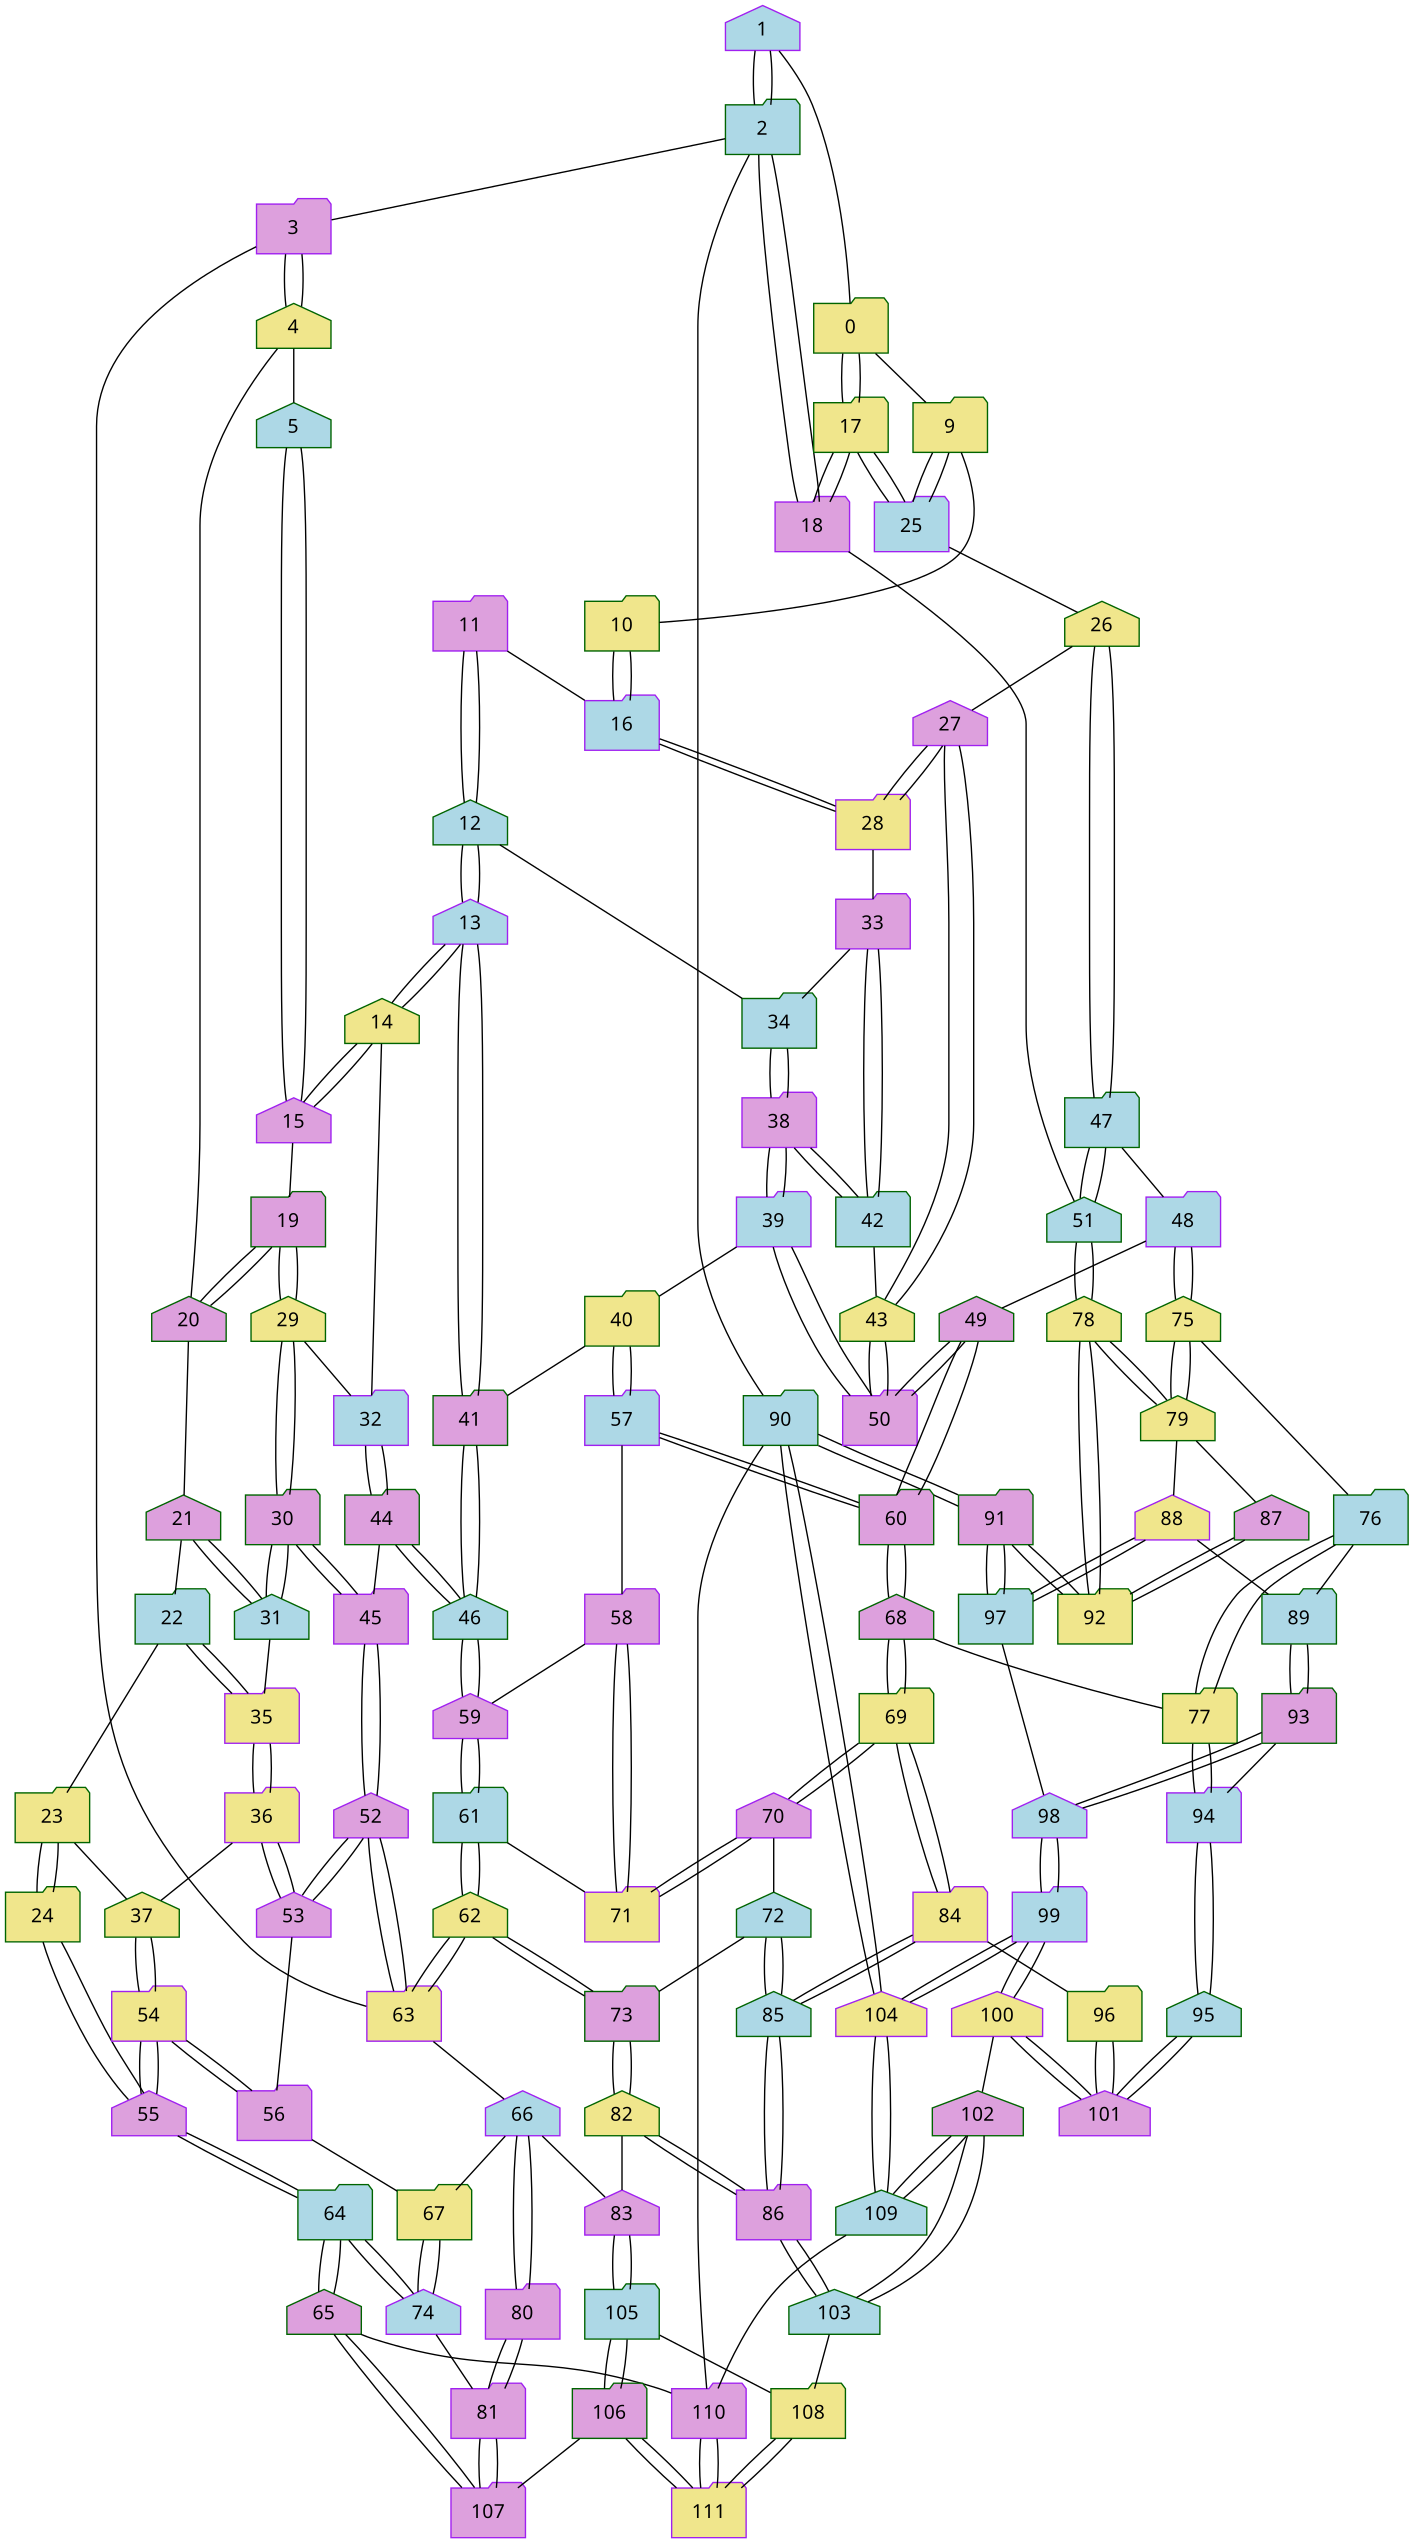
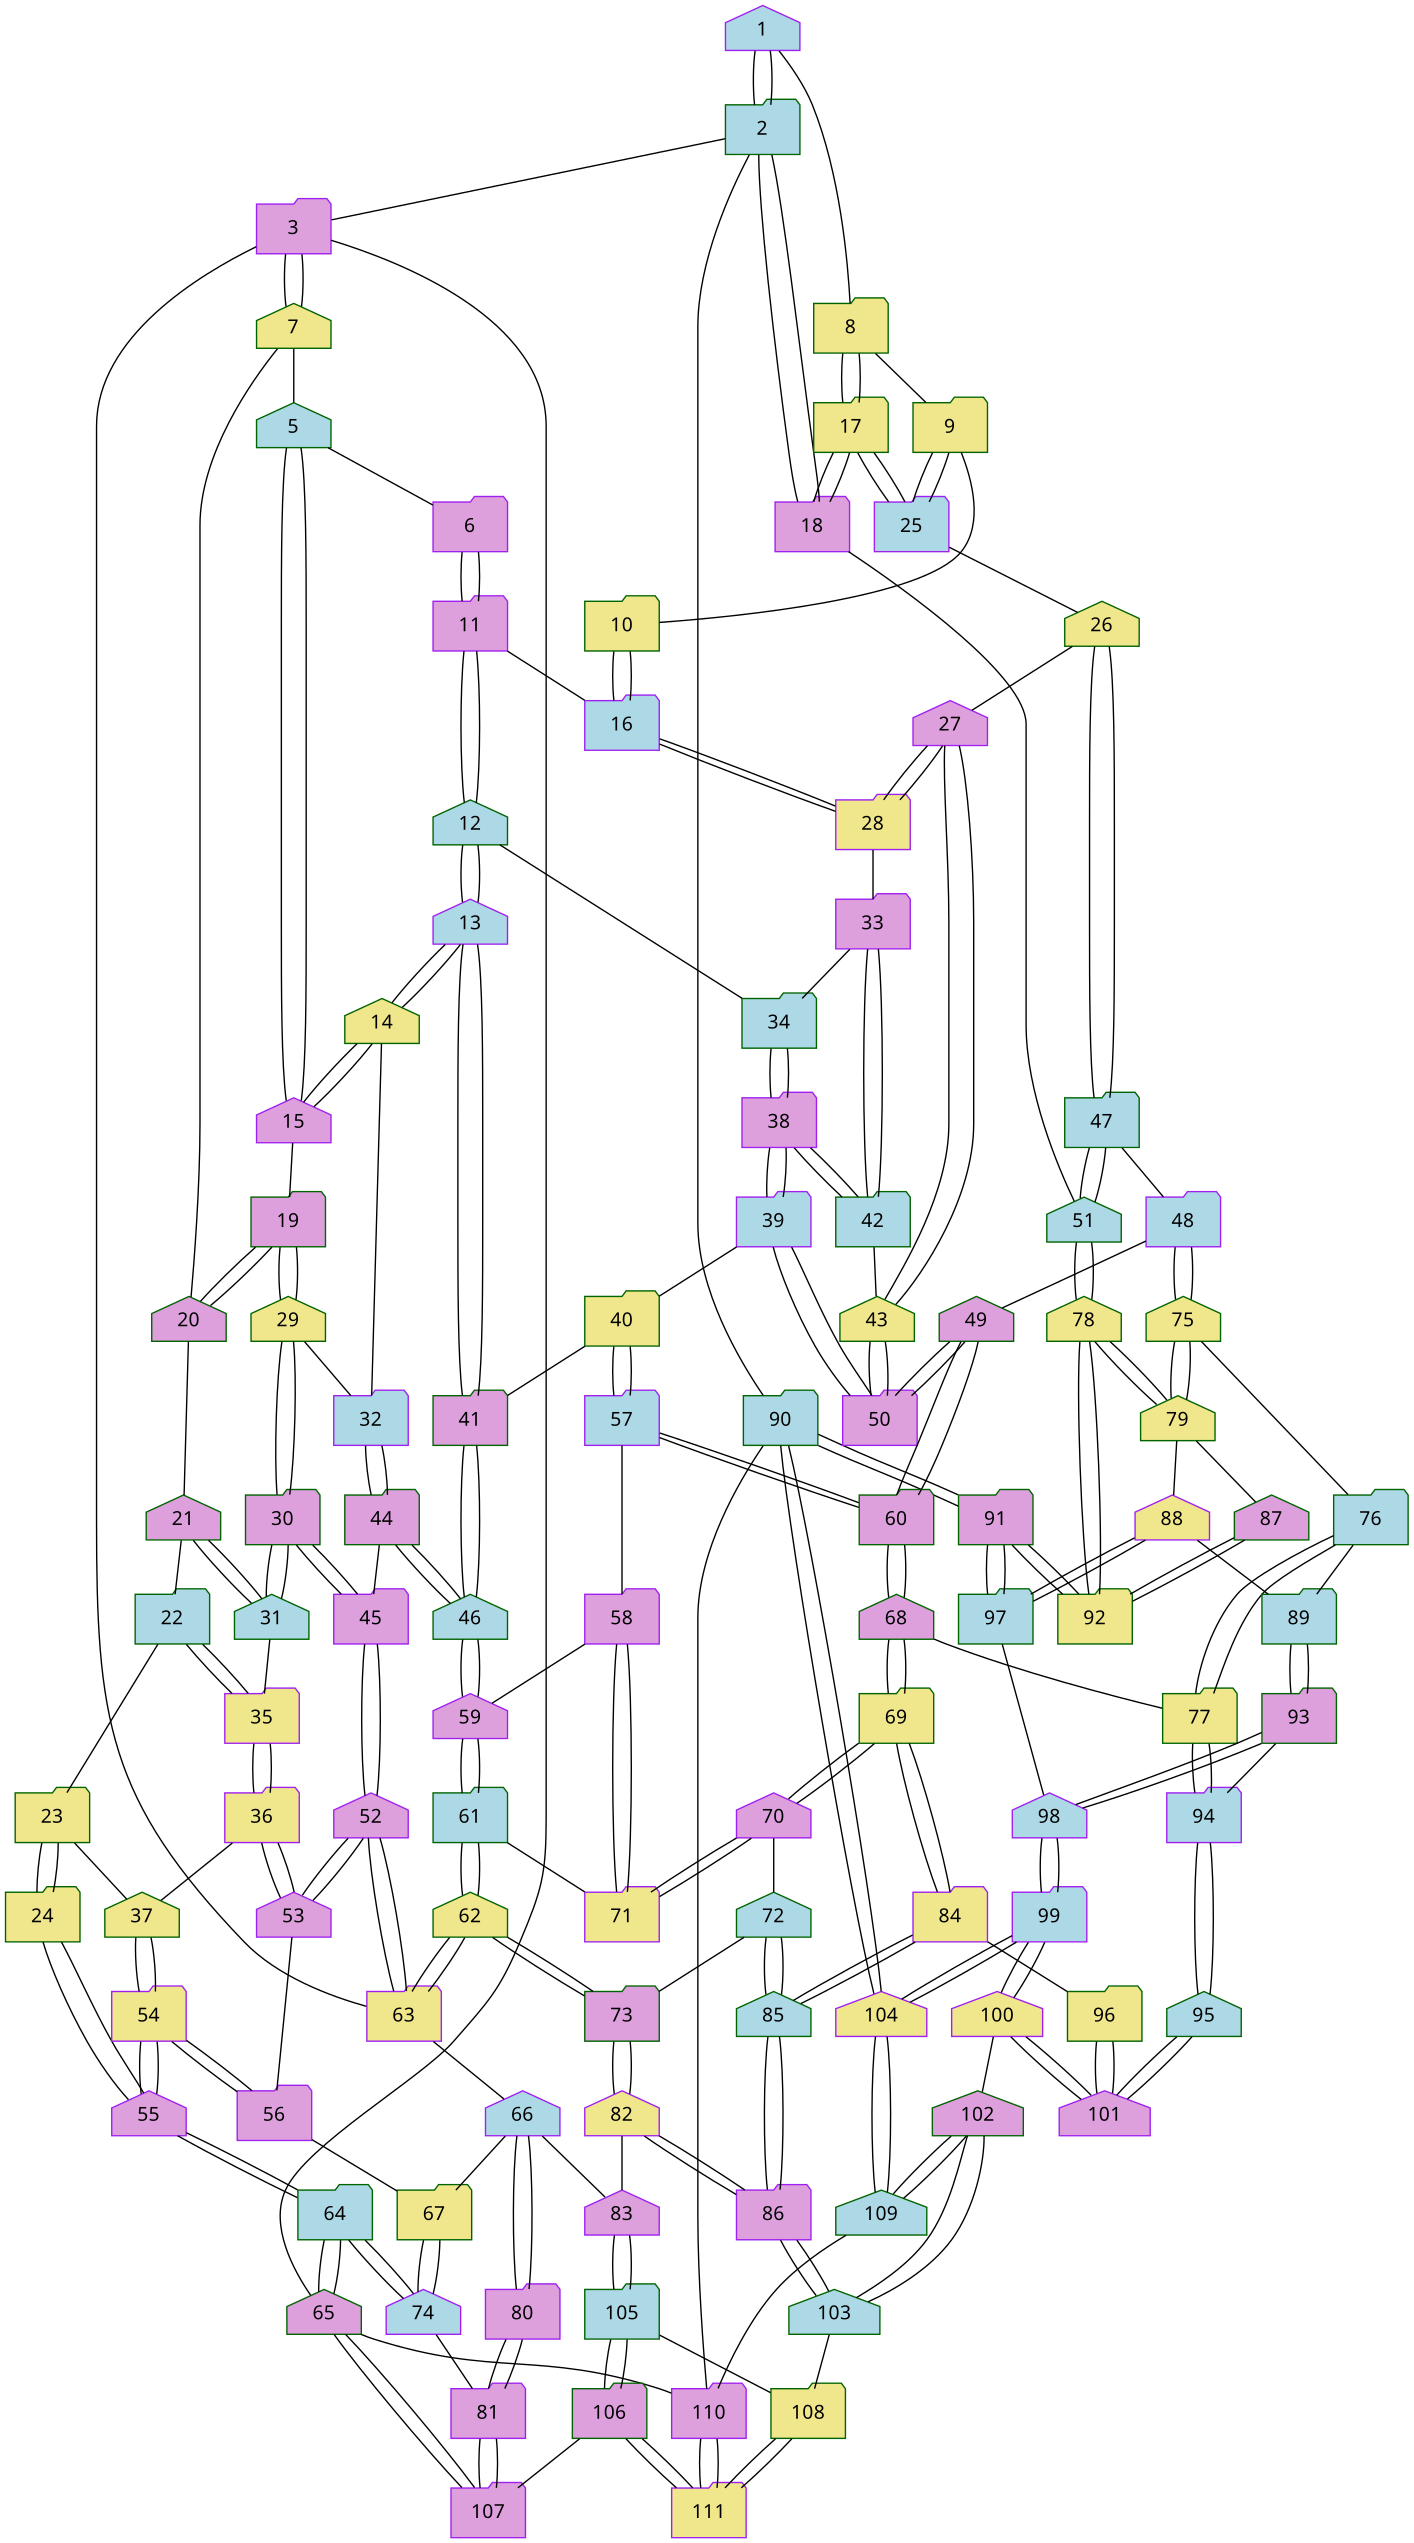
  graph {
    fontname="Noto Sans"
    node [color=darkgreen fillcolor=plum fontname="Noto Sans" shape=folder style=filled]
    edge [fontname="Noto Sans"]
    1 [color=purple fillcolor=lightblue shape=house]
    2 [fillcolor=lightblue]
-   8 [fillcolor=khaki label=0]
+   8 [fillcolor=khaki]
    3 [color=purple]
    18 [color=purple]
    90 [fillcolor=lightblue]
    9 [fillcolor=khaki]
    17 [fillcolor=khaki]
-   4 [fillcolor=khaki shape=house]
+   4 [fillcolor=khaki shape=house label=7]
    65 [shape=house]
    63 [color=purple fillcolor=khaki]
    51 [fillcolor=lightblue shape=house]
    110 [color=purple]
    91
    104 [color=purple fillcolor=khaki shape=house]
    5 [fillcolor=lightblue shape=house]
    20 [shape=house]
    24 [fillcolor=khaki]
    55 [color=purple shape=house]
    107 [color=purple]
+   6 [color=purple]
    15 [color=purple shape=house]
    21 [shape=house]
    11 [color=purple]
    19
    16 [color=purple fillcolor=lightblue]
    12 [fillcolor=lightblue shape=house]
    10 [fillcolor=khaki]
    25 [color=purple fillcolor=lightblue]
    26 [fillcolor=khaki shape=house]
    28 [color=purple fillcolor=khaki]
    13 [color=purple fillcolor=lightblue shape=house]
    34 [fillcolor=lightblue]
    14 [fillcolor=khaki shape=house]
    41
    38 [color=purple]
    32 [color=purple fillcolor=lightblue]
    46 [fillcolor=lightblue shape=house]
    44
    29 [fillcolor=khaki shape=house]
    33 [color=purple]
    78 [fillcolor=khaki shape=house]
    30
    22 [fillcolor=lightblue]
    31 [fillcolor=lightblue shape=house]
    23 [fillcolor=khaki]
    35 [color=purple fillcolor=khaki]
    37 [fillcolor=khaki shape=house]
    36 [color=purple fillcolor=khaki]
    54 [color=purple fillcolor=khaki]
    64 [fillcolor=lightblue]
    27 [color=purple shape=house]
    47 [fillcolor=lightblue]
    43 [fillcolor=khaki shape=house]
    48 [color=purple fillcolor=lightblue]
    50 [color=purple]
    42 [fillcolor=lightblue]
    45 [color=purple]
    52 [color=purple shape=house]
    39 [color=purple fillcolor=lightblue]
    53 [color=purple shape=house]
    56 [color=purple]
    40 [fillcolor=khaki]
    57 [color=purple fillcolor=lightblue]
    60
    58 [color=purple]
    59 [color=purple shape=house]
    61 [fillcolor=lightblue]
    49 [shape=house]
    75 [fillcolor=khaki shape=house]
    76 [fillcolor=lightblue]
    79 [fillcolor=khaki shape=house]
    68 [shape=house]
    92 [fillcolor=khaki]
    66 [color=purple fillcolor=lightblue shape=house]
    67 [fillcolor=khaki]
    74 [color=purple fillcolor=lightblue shape=house]
    71 [color=purple fillcolor=khaki]
    62 [fillcolor=khaki shape=house]
    69 [fillcolor=khaki]
    77 [fillcolor=khaki]
    73
-   82 [fillcolor=khaki shape=house]
+   82 [color=purple fillcolor=khaki shape=house]
    80 [color=purple]
    83 [color=purple shape=house]
    81 [color=purple]
    111 [color=purple fillcolor=khaki]
    70 [color=purple shape=house]
    84 [color=purple fillcolor=khaki]
    94 [color=purple fillcolor=lightblue]
    72 [fillcolor=lightblue shape=house]
    85 [fillcolor=lightblue shape=house]
    96 [fillcolor=khaki]
    86 [color=purple]
    89 [fillcolor=lightblue]
    87 [shape=house]
    88 [color=purple fillcolor=khaki shape=house]
    93
    95 [fillcolor=lightblue shape=house]
    105 [fillcolor=lightblue]
    103 [fillcolor=lightblue shape=house]
    108 [fillcolor=khaki]
    106
    101 [color=purple shape=house]
    97 [fillcolor=lightblue]
    98 [color=purple fillcolor=lightblue shape=house]
    109 [fillcolor=lightblue shape=house]
    99 [color=purple fillcolor=lightblue]
    100 [color=purple fillcolor=khaki shape=house]
    102 [shape=house]
    1 -- 2
    1 -- 2
    1 -- 8
    2 -- 3
    2 -- 18
    2 -- 18
    2 -- 90
    8 -- 9
    8 -- 17
    8 -- 17
    3 -- 4
    3 -- 4
+   3 -- 65
    3 -- 63
    18 -- 51
    90 -- 110
    90 -- 91
    90 -- 91
    90 -- 104
    90 -- 104
    9 -- 10
    9 -- 25
    9 -- 25
    17 -- 18
    17 -- 18
    17 -- 25
    17 -- 25
    4 -- 5
    4 -- 20
    65 -- 110
    65 -- 107
    65 -- 107
    63 -- 66
    51 -- 78
    51 -- 78
    110 -- 111
    110 -- 111
    91 -- 92
    91 -- 92
    91 -- 97
    91 -- 97
    104 -- 109
    104 -- 109
+   5 -- 6
    5 -- 15
    5 -- 15
    20 -- 21
    24 -- 55
    24 -- 55
    55 -- 64
    55 -- 64
+   6 -- 11
+   6 -- 11
    15 -- 19
    21 -- 22
    21 -- 31
    21 -- 31
    11 -- 16
    11 -- 12
    11 -- 12
    19 -- 20
    19 -- 20
    19 -- 29
    19 -- 29
    16 -- 28
    16 -- 28
    12 -- 13
    12 -- 13
    12 -- 34
    10 -- 16
    10 -- 16
    25 -- 26
    26 -- 27
    26 -- 47
    26 -- 47
    28 -- 33
    13 -- 14
    13 -- 14
    13 -- 41
    13 -- 41
    34 -- 38
    34 -- 38
    14 -- 15
    14 -- 15
    14 -- 32
    41 -- 46
    41 -- 46
    38 -- 42
    38 -- 42
    38 -- 39
    38 -- 39
    32 -- 44
    32 -- 44
    46 -- 59
    46 -- 59
    44 -- 46
    44 -- 46
    44 -- 45
    29 -- 32
    29 -- 30
    29 -- 30
    33 -- 34
    33 -- 42
    33 -- 42
    78 -- 79
    78 -- 79
    78 -- 92
    78 -- 92
    30 -- 31
    30 -- 31
    30 -- 45
    30 -- 45
    22 -- 23
    22 -- 35
    22 -- 35
    31 -- 35
    23 -- 24
    23 -- 24
    23 -- 37
    35 -- 36
    35 -- 36
    37 -- 54
    37 -- 54
    36 -- 37
    36 -- 53
    36 -- 53
    54 -- 55
    54 -- 55
    54 -- 56
    54 -- 56
    64 -- 65
    64 -- 65
    64 -- 74
    64 -- 74
    27 -- 28
    27 -- 28
    27 -- 43
    27 -- 43
    47 -- 51
    47 -- 51
    47 -- 48
    43 -- 50
    43 -- 50
    48 -- 49
    48 -- 75
    48 -- 75
    42 -- 43
    45 -- 52
    45 -- 52
    52 -- 63
    52 -- 63
    52 -- 53
    52 -- 53
    39 -- 50
    39 -- 50
    39 -- 40
    53 -- 56
    56 -- 67
    40 -- 41
    40 -- 57
    40 -- 57
    57 -- 60
    57 -- 60
    57 -- 58
    60 -- 68
    60 -- 68
    58 -- 59
    58 -- 71
    58 -- 71
    59 -- 61
    59 -- 61
    61 -- 71
    61 -- 62
    61 -- 62
    49 -- 50
    49 -- 50
    49 -- 60
    49 -- 60
    75 -- 76
    75 -- 79
    75 -- 79
    76 -- 77
    76 -- 77
    76 -- 89
    79 -- 87
    79 -- 88
    68 -- 69
    68 -- 69
    68 -- 77
    66 -- 67
    66 -- 80
    66 -- 80
    66 -- 83
    67 -- 74
    67 -- 74
    74 -- 81
    62 -- 63
    62 -- 63
    62 -- 73
    62 -- 73
    69 -- 70
    69 -- 70
    69 -- 84
    69 -- 84
    77 -- 94
    77 -- 94
    73 -- 82
    73 -- 82
    82 -- 83
    82 -- 86
    82 -- 86
    80 -- 81
    80 -- 81
    83 -- 105
    83 -- 105
    81 -- 107
    81 -- 107
    70 -- 71
    70 -- 71
    70 -- 72
    84 -- 85
    84 -- 85
    84 -- 96
    94 -- 95
    94 -- 95
    72 -- 73
    72 -- 85
    72 -- 85
    85 -- 86
    85 -- 86
    96 -- 101
    96 -- 101
    86 -- 103
    86 -- 103
    89 -- 93
    89 -- 93
    87 -- 92
    87 -- 92
    88 -- 89
    88 -- 97
    88 -- 97
    93 -- 94
    93 -- 98
    93 -- 98
    95 -- 101
    95 -- 101
    105 -- 108
    105 -- 106
    105 -- 106
    103 -- 108
    108 -- 111
    108 -- 111
    106 -- 107
    106 -- 111
    106 -- 111
    97 -- 98
    98 -- 99
    98 -- 99
    109 -- 110
    99 -- 104
    99 -- 104
    99 -- 100
    99 -- 100
    100 -- 101
    100 -- 101
    100 -- 102
    102 -- 103
    102 -- 103
    102 -- 109
    102 -- 109
  }
